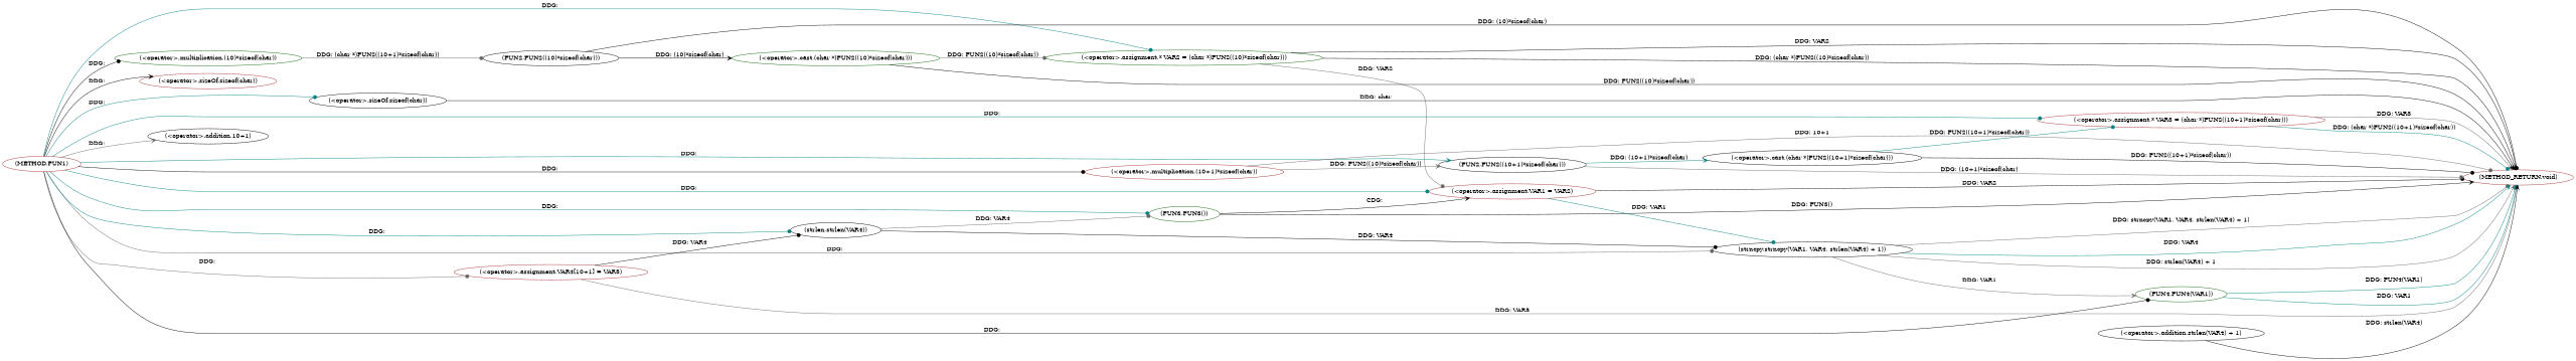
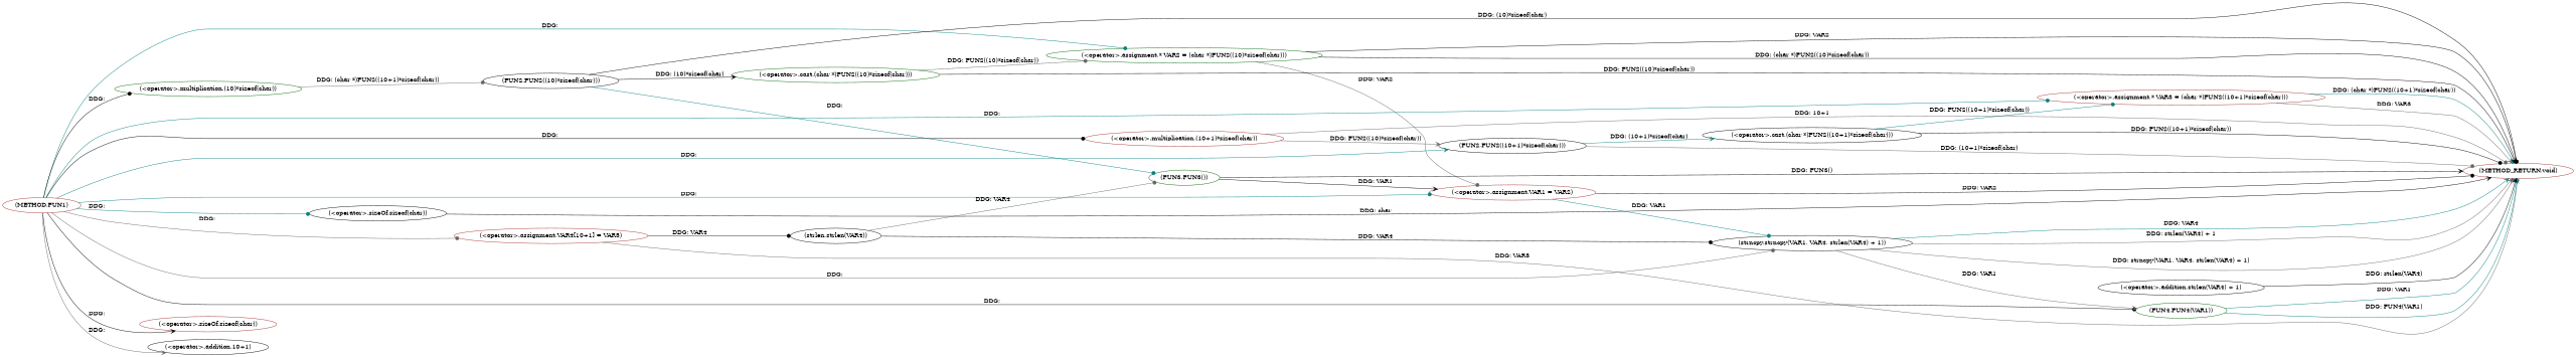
  digraph {
    rankdir=LR
    node [color=black]
    edge [arrowhead=dot color=black]
    n1 [color=brown label="(METHOD,FUN1)"]
    n2 [color=darkgreen label="(<operator>.assignment,* VAR2 = (char *)FUN2((10)*sizeof(char)))"]
    n3 [color=darkgreen label="(<operator>.multiplication,(10)*sizeof(char))"]
    n4 [color=brown label="(<operator>.sizeOf,sizeof(char))"]
    n5 [color=brown label="(<operator>.assignment,* VAR3 = (char *)FUN2((10+1)*sizeof(char)))"]
    n6 [color=brown label="(<operator>.multiplication,(10+1)*sizeof(char))"]
    n7 [label="(<operator>.addition,10+1)"]
    n8 [label="(<operator>.sizeOf,sizeof(char))"]
    n9 [color=darkgreen label="(FUN3,FUN3())"]
    n10 [color=brown label="(<operator>.assignment,VAR1 = VAR2)"]
    n11 [color=brown label="(<operator>.assignment,VAR4[10+1] = VAR5)"]
    n12 [label="(strncpy,strncpy(VAR1, VAR4, strlen(VAR4) + 1))"]
    n13 [label="(strlen,strlen(VAR4))"]
    n14 [color=darkgreen label="(FUN4,FUN4(VAR1))"]
    n15 [label="(FUN2,FUN2((10+1)*sizeof(char)))"]
    n16 [color=brown label="(METHOD_RETURN,void)"]
    n17 [label="(FUN2,FUN2((10)*sizeof(char)))"]
    n18 [label="(<operator>.addition,strlen(VAR4) + 1)"]
    n19 [color=darkgreen label="(<operator>.cast,(char *)FUN2((10)*sizeof(char)))"]
    n20 [label="(<operator>.cast,(char *)FUN2((10+1)*sizeof(char)))"]
    n1 -> n2 [color=teal label="DDG: "]
    n1 -> n3 [label="DDG: "]
    n1 -> n4 [arrowhead=vee label="DDG: "]
    n1 -> n5 [color=teal label="DDG: "]
    n1 -> n6 [label="DDG: "]
    n1 -> n7 [arrowhead=vee color=gray40 label="DDG: "]
    n1 -> n8 [color=teal label="DDG: "]
-   n1 -> n9 [color=teal label="DDG: "]
+   n17 -> n9 [color=teal label="DDG: "]
    n1 -> n10 [color=teal label="DDG: "]
    n1 -> n11 [color=gray40 label="DDG: "]
    n1 -> n12 [color=gray40 label="DDG: "]
-   n1 -> n13 [color=teal label="DDG: "]
    n1 -> n14 [label="DDG: "]
    n1 -> n15 [arrowhead=vee color=teal label="DDG: "]
    n2 -> n10 [color=gray40 label="DDG: VAR2"]
    n2 -> n16 [label="DDG: VAR2"]
    n2 -> n16 [arrowhead=vee label="DDG: (char *)FUN2((10)*sizeof(char))"]
    n3 -> n17 [color=gray40 label="DDG: (char *)FUN2((10+1)*sizeof(char))"]
    n5 -> n16 [arrowhead=vee color=gray40 label="DDG: VAR3"]
    n5 -> n16 [color=teal label="DDG: (char *)FUN2((10+1)*sizeof(char))"]
    n6 -> n15 [arrowhead=vee color=gray40 label="DDG: FUN2((10)*sizeof(char))"]
    n6 -> n16 [color=gray40 label="DDG: 10+1"]
    n8 -> n16 [arrowhead=vee label="DDG: char"]
-   n9 -> n10 [arrowhead=vee label="CDG: "]
+   n9 -> n10 [arrowhead=vee label="DDG: VAR1"]
    n9 -> n16 [arrowhead=vee label="DDG: FUN3()"]
    n10 -> n12 [color=teal label="DDG: VAR1"]
    n10 -> n16 [label="DDG: VAR2"]
    n11 -> n13 [label="DDG: VAR4"]
    n11 -> n16 [color=gray40 label="DDG: VAR5"]
    n12 -> n14 [arrowhead=vee color=gray40 label="DDG: VAR1"]
    n12 -> n16 [arrowhead=vee color=gray40 label="DDG: strlen(VAR4) + 1"]
    n12 -> n16 [color=gray40 label="DDG: strncpy(VAR1, VAR4, strlen(VAR4) + 1)"]
    n12 -> n16 [arrowhead=vee color=teal label="DDG: VAR4"]
    n13 -> n9 [color=gray40 label="DDG: VAR4"]
    n13 -> n12 [label="DDG: VAR4"]
    n14 -> n16 [color=teal label="DDG: VAR1"]
    n14 -> n16 [arrowhead=vee color=teal label="DDG: FUN4(VAR1)"]
    n15 -> n16 [color=gray40 label="DDG: (10+1)*sizeof(char)"]
    n15 -> n20 [arrowhead=vee color=teal label="DDG: (10+1)*sizeof(char)"]
    n17 -> n16 [label="DDG: (10)*sizeof(char)"]
    n17 -> n19 [arrowhead=vee label="DDG: (10)*sizeof(char)"]
    n18 -> n16 [arrowhead=vee label="DDG: strlen(VAR4)"]
    n19 -> n2 [color=gray40 label="DDG: FUN2((10)*sizeof(char))"]
    n19 -> n16 [arrowhead=vee label="DDG: FUN2((10)*sizeof(char))"]
    n20 -> n5 [color=teal label="DDG: FUN2((10+1)*sizeof(char))"]
    n20 -> n16 [label="DDG: FUN2((10+1)*sizeof(char))"]
  }
